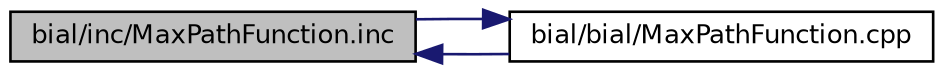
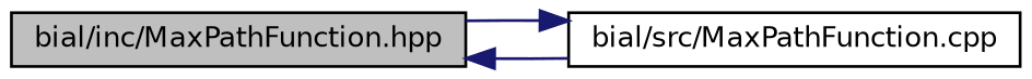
  digraph {
    rankdir=LR
    node [color=black fontname=Helvetica fontsize=10 shape=record style=filled]
    edge [color=midnightblue dir=back fontname=Helvetica fontsize=10 labelfontname=Helvetica labelfontsize=10 style=solid]
-   n1 [fillcolor=grey75 fontcolor=black height=0.2 label="bial/inc/MaxPathFunction.inc" width=0.4]
-   n2 [fillcolor=white height=0.2 label="bial/bial/MaxPathFunction.cpp" width=0.4]
+   n1 [fillcolor=grey75 fontcolor=black height=0.2 label="bial/inc/MaxPathFunction.hpp" width=0.4]
+   n2 [fillcolor=white height=0.2 label="bial/src/MaxPathFunction.cpp" width=0.4]
    n1 -> n2
    n2 -> n1
  }
